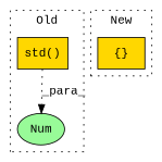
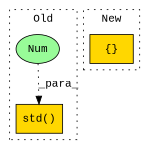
  digraph {
    fontname="Liberation Mono"
    node [shape=box style=filled fillcolor=gold fontname="Liberation Mono"]
    n1 [a=75 l="28,1" label="std()" s="1416,1446"]
    n2 [a=76 l=2 label=Num s=1444 shape=ellipse fillcolor=palegreen]
    n3 [a=59 l="1,0" label="{}" s="1196,1202"]
    subgraph cluster_1 {
      label=Old
      style=dotted
      n1
      n2
    }
    subgraph cluster_2 {
      label=New
      style=dotted
      n3
    }
-   n1 -> n2 [label=_para_ color=black style=dotted fontname="Liberation Mono"]
+   n2 -> n1 [label=_para_ color=black style=dotted fontname="Liberation Mono"]
  }
